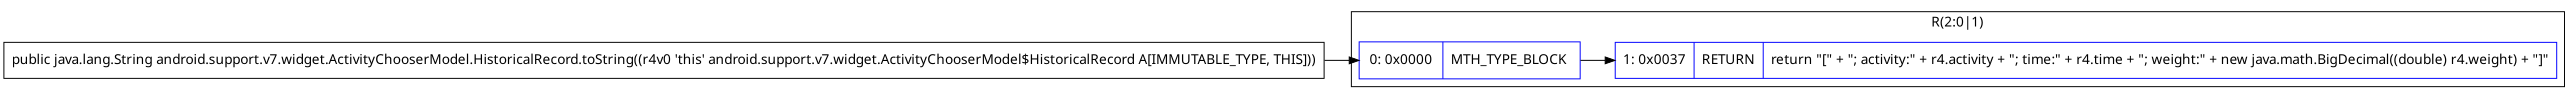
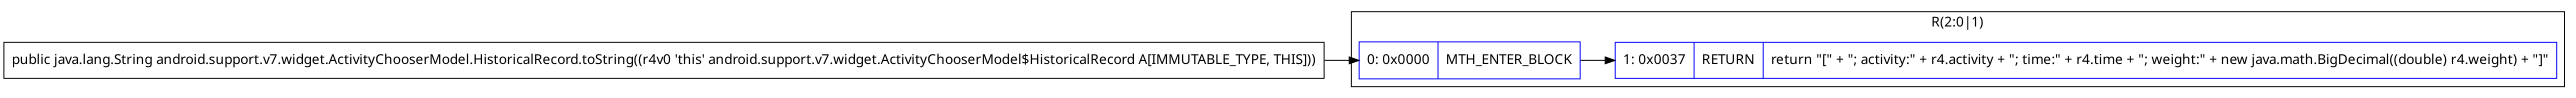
  digraph {
    rankdir=LR
    fontname="Noto Sans"
    node [color=blue shape=record fontname="Noto Sans"]
    edge [fontname="Noto Sans"]
-   n1 [label="{0\:\ 0x0000|MTH_TYPE_BLOCK\l}"]
+   n1 [label="{0\:\ 0x0000|MTH_ENTER_BLOCK\l}"]
    n2 [label="{1\:\ 0x0037|RETURN\l|return \"[\" + \"; activity:\" + r4.activity + \"; time:\" + r4.time + \"; weight:\" + new java.math.BigDecimal((double) r4.weight) + \"]\"\l}"]
    n3 [label="{public java.lang.String android.support.v7.widget.ActivityChooserModel.HistoricalRecord.toString((r4v0 'this' android.support.v7.widget.ActivityChooserModel$HistoricalRecord A[IMMUTABLE_TYPE, THIS])) }" color=""]
    subgraph cluster_1 {
      label="R(2:0|1)"
      n1
      n2
    }
    n1 -> n2
    n3 -> n1
  }
